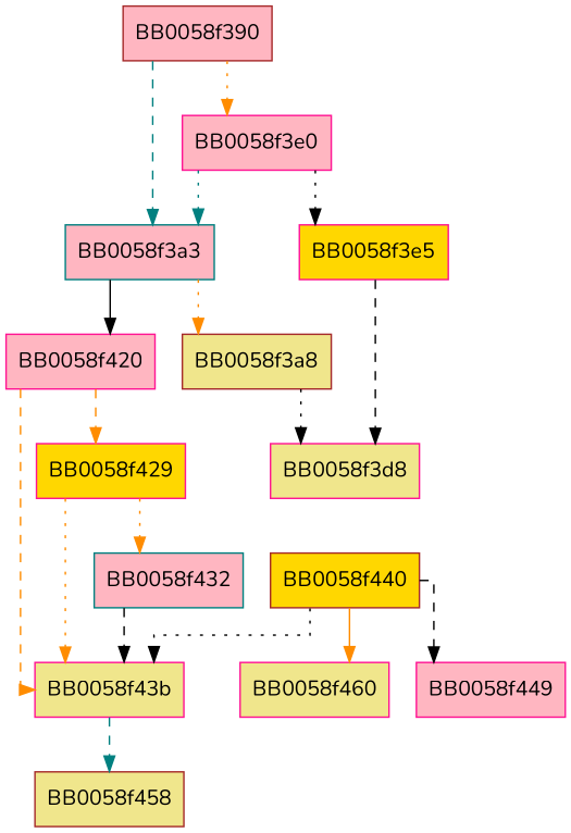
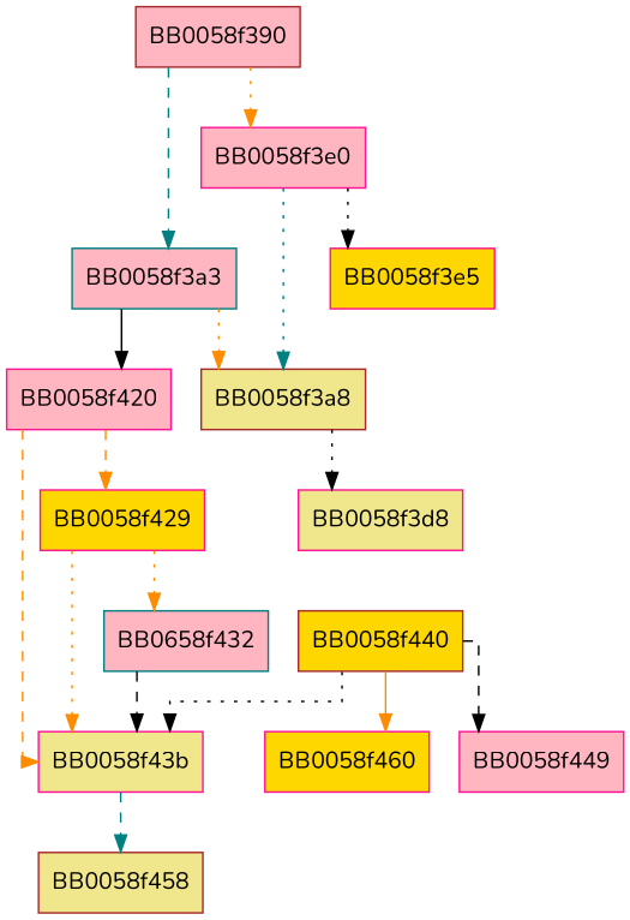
  digraph {
    fontname=Nunito
    splines=ortho
    node [color=deeppink fillcolor=lightpink fontname=Nunito shape=box style=filled]
    edge [color=darkorange fontname=Nunito style=dotted]
    BB0058f390 [color=brown]
    BB0058f3e0
    BB0058f3a3 [color=teal]
    BB0058f3e5 [fillcolor=gold]
    BB0058f420
    BB0058f3a8 [color=brown fillcolor=khaki]
    BB0058f3d8 [fillcolor=khaki]
    BB0058f43b [fillcolor=khaki]
    BB0058f429 [fillcolor=gold]
    BB0058f458 [color=brown fillcolor=khaki]
-   BB0058f432 [color=teal]
+   BB0058f432 [color=teal label=BB0658f432]
    BB0058f440 [color=brown fillcolor=gold]
-   BB0058f460 [fillcolor=khaki]
+   BB0058f460 [fillcolor=gold]
    BB0058f449
    BB0058f390 -> BB0058f3e0
    BB0058f390 -> BB0058f3a3 [color=teal style=dashed]
-   BB0058f3e0 -> BB0058f3a3 [color=teal]
+   BB0058f3e0 -> BB0058f3a8 [color=teal]
    BB0058f3e0 -> BB0058f3e5 [color=black]
    BB0058f3a3 -> BB0058f420 [color=black style=solid]
    BB0058f3a3 -> BB0058f3a8
-   BB0058f3e5 -> BB0058f3d8 [color=black style=dashed]
    BB0058f420 -> BB0058f43b [style=dashed]
    BB0058f420 -> BB0058f429 [style=dashed]
    BB0058f3a8 -> BB0058f3d8 [color=black]
    BB0058f43b -> BB0058f458 [color=teal style=dashed]
    BB0058f429 -> BB0058f43b
    BB0058f429 -> BB0058f432
    BB0058f432 -> BB0058f43b [color=black style=dashed]
    BB0058f440 -> BB0058f43b [color=black]
    BB0058f440 -> BB0058f460 [style=solid]
    BB0058f440 -> BB0058f449 [color=black style=dashed]
  }
